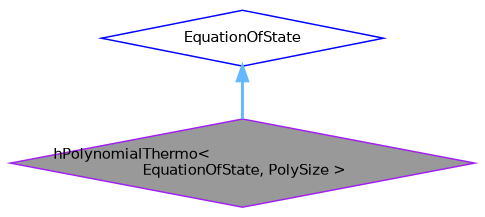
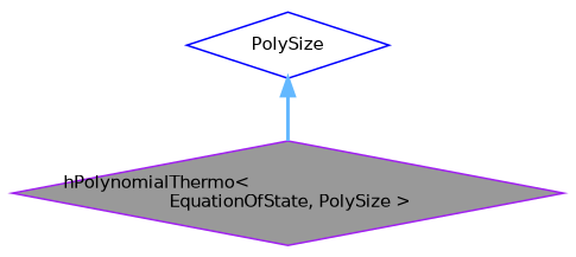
  digraph {
    fontname="DejaVu Sans"
    node [fontname="DejaVu Sans" fontsize=10 shape=diamond style=filled]
    n1 [color=purple fillcolor=grey60 fontcolor=black height=0.2 label="hPolynomialThermo\<\l EquationOfState, PolySize \>" width=0.4]
-   n2 [color=blue fillcolor=white height=0.2 label=EquationOfState width=0.4]
+   n2 [color=blue fillcolor=white height=0.2 label=PolySize width=0.4]
    n2 -> n1 [color=steelblue1 dir=back fontname="DejaVu Sans" fontsize=10 labelfontname=Helvetica labelfontsize=10 style=bold]
  }
